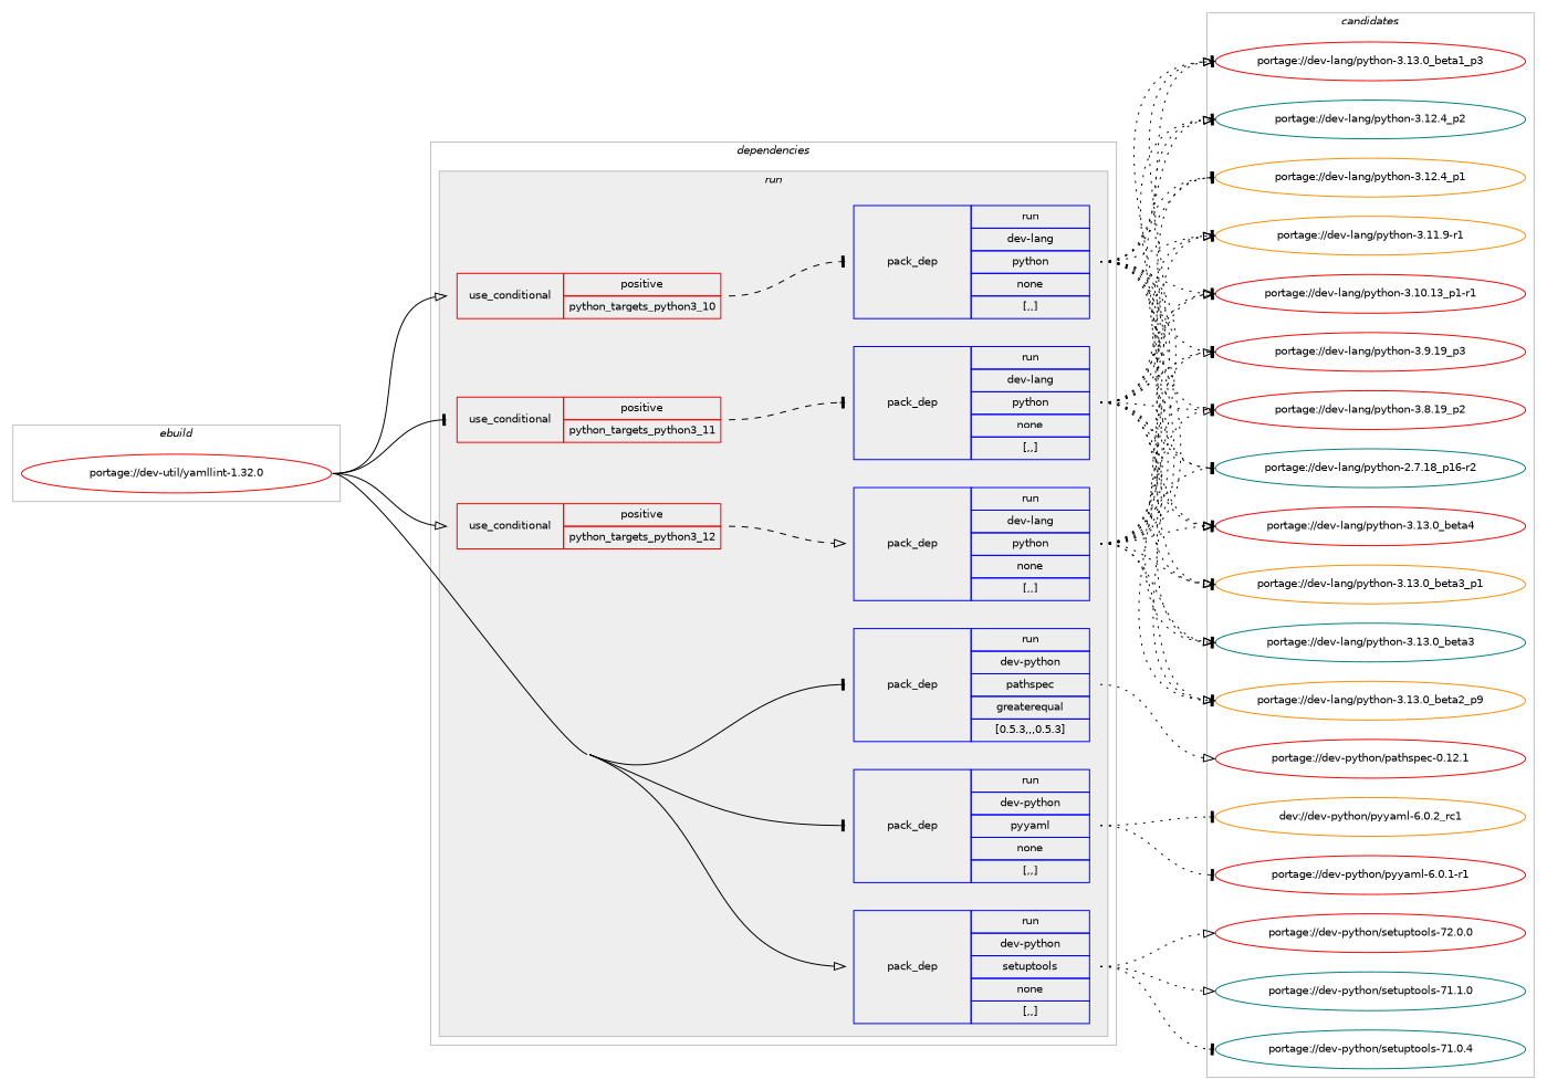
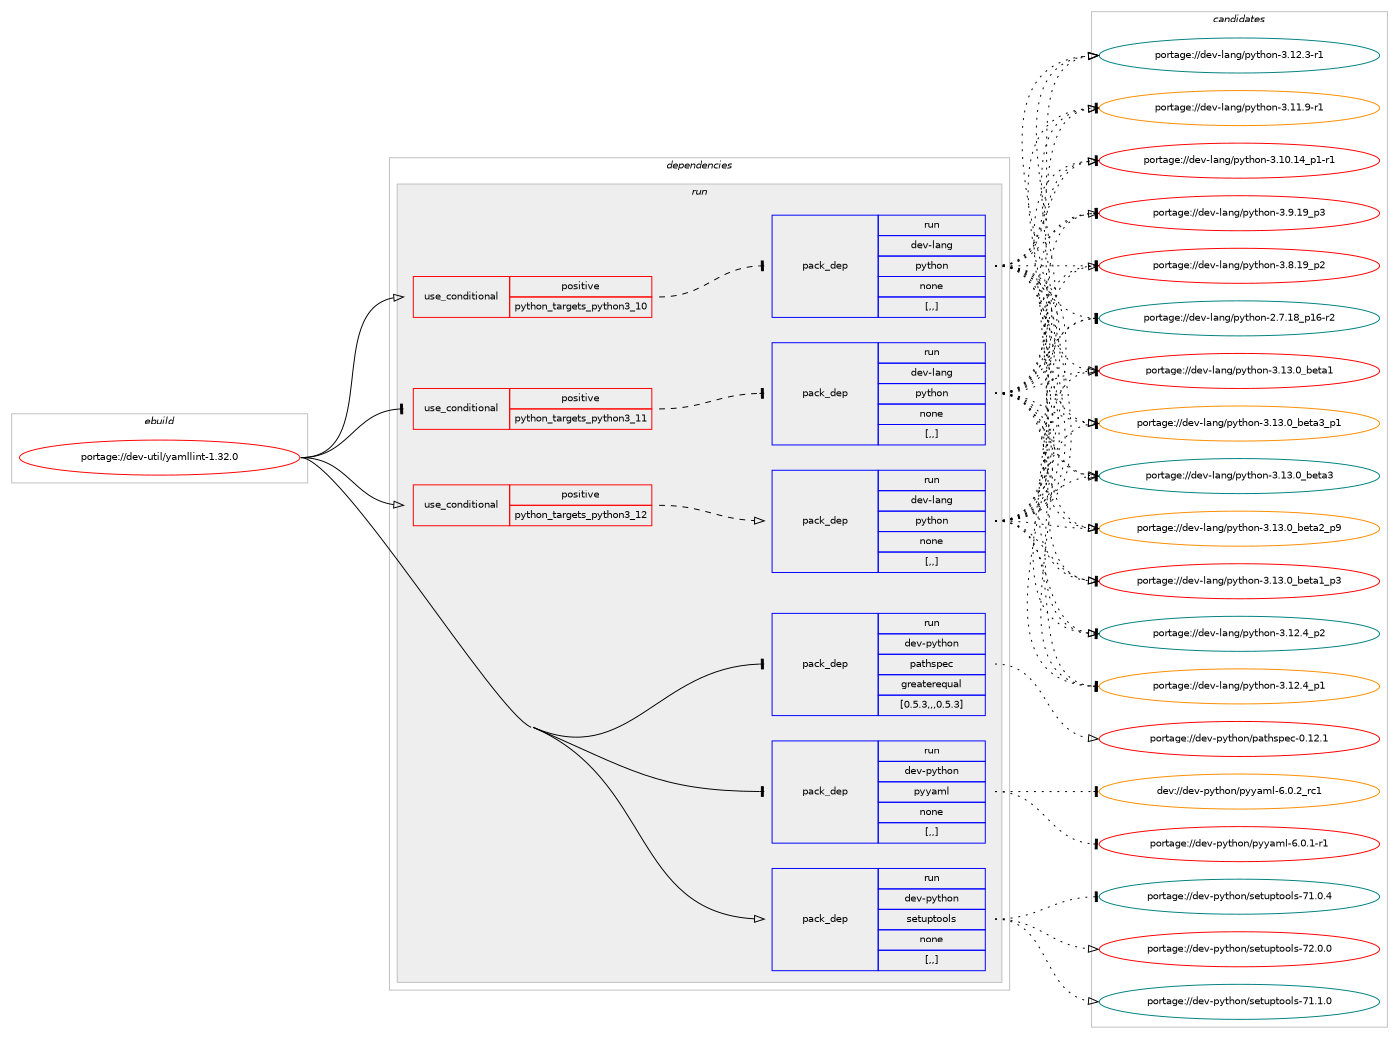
  digraph {
    compound=true
    concentrate=true
    fontname=Helvetica
    fontsize=10
    newrank=true
    rankdir=LR
    ranksep=1.5
    node [color=red fontname=Helvetica fontsize=10]
    edge [arrowhead=onormal headport=w style=dotted tailport=e weight=100]
    n1 [label="portage://dev-util/yamllint-1.32.0" width=4]
    n2 [color=blue label=<<TABLE BORDER="0" CELLBORDER="1" CELLSPACING="0" CELLPADDING="4" WIDTH="220"><TR><TD ROWSPAN="6" CELLPADDING="30">pack_dep</TD></TR><TR><TD WIDTH="110">run</TD></TR><TR><TD>dev-lang</TD></TR><TR><TD>python</TD></TR><TR><TD>none</TD></TR><TR><TD>[,,]</TD></TR></TABLE>> shape=none]
    n3 [label=<<TABLE BORDER="0" CELLBORDER="1" CELLSPACING="0" CELLPADDING="4"><TR><TD ROWSPAN="3" CELLPADDING="10">use_conditional</TD></TR><TR><TD>positive</TD></TR><TR><TD>python_targets_python3_10</TD></TR></TABLE>> shape=none]
    n4 [color=blue label=<<TABLE BORDER="0" CELLBORDER="1" CELLSPACING="0" CELLPADDING="4" WIDTH="220"><TR><TD ROWSPAN="6" CELLPADDING="30">pack_dep</TD></TR><TR><TD WIDTH="110">run</TD></TR><TR><TD>dev-lang</TD></TR><TR><TD>python</TD></TR><TR><TD>none</TD></TR><TR><TD>[,,]</TD></TR></TABLE>> shape=none]
    n5 [label=<<TABLE BORDER="0" CELLBORDER="1" CELLSPACING="0" CELLPADDING="4"><TR><TD ROWSPAN="3" CELLPADDING="10">use_conditional</TD></TR><TR><TD>positive</TD></TR><TR><TD>python_targets_python3_11</TD></TR></TABLE>> shape=none]
    n6 [color=blue label=<<TABLE BORDER="0" CELLBORDER="1" CELLSPACING="0" CELLPADDING="4" WIDTH="220"><TR><TD ROWSPAN="6" CELLPADDING="30">pack_dep</TD></TR><TR><TD WIDTH="110">run</TD></TR><TR><TD>dev-lang</TD></TR><TR><TD>python</TD></TR><TR><TD>none</TD></TR><TR><TD>[,,]</TD></TR></TABLE>> shape=none]
    n7 [label=<<TABLE BORDER="0" CELLBORDER="1" CELLSPACING="0" CELLPADDING="4"><TR><TD ROWSPAN="3" CELLPADDING="10">use_conditional</TD></TR><TR><TD>positive</TD></TR><TR><TD>python_targets_python3_12</TD></TR></TABLE>> shape=none]
    n8 [color=blue label=<<TABLE BORDER="0" CELLBORDER="1" CELLSPACING="0" CELLPADDING="4" WIDTH="220"><TR><TD ROWSPAN="6" CELLPADDING="30">pack_dep</TD></TR><TR><TD WIDTH="110">run</TD></TR><TR><TD>dev-python</TD></TR><TR><TD>pathspec</TD></TR><TR><TD>greaterequal</TD></TR><TR><TD>[0.5.3,,,0.5.3]</TD></TR></TABLE>> shape=none]
    n9 [color=blue label=<<TABLE BORDER="0" CELLBORDER="1" CELLSPACING="0" CELLPADDING="4" WIDTH="220"><TR><TD ROWSPAN="6" CELLPADDING="30">pack_dep</TD></TR><TR><TD WIDTH="110">run</TD></TR><TR><TD>dev-python</TD></TR><TR><TD>pyyaml</TD></TR><TR><TD>none</TD></TR><TR><TD>[,,]</TD></TR></TABLE>> shape=none]
    n10 [color=blue label=<<TABLE BORDER="0" CELLBORDER="1" CELLSPACING="0" CELLPADDING="4" WIDTH="220"><TR><TD ROWSPAN="6" CELLPADDING="30">pack_dep</TD></TR><TR><TD WIDTH="110">run</TD></TR><TR><TD>dev-python</TD></TR><TR><TD>setuptools</TD></TR><TR><TD>none</TD></TR><TR><TD>[,,]</TD></TR></TABLE>> shape=none]
-   n11 [label="portage://dev-lang/python-3.13.0_beta4" width=4]
+   n11 [label="portage://dev-lang/python-3.13.0_beta1" width=4]
    n12 [color=darkorange label="portage://dev-lang/python-3.13.0_beta3_p1" width=4]
    n13 [color=teal label="portage://dev-lang/python-3.13.0_beta3" width=4]
    n14 [color=darkorange label="portage://dev-lang/python-3.13.0_beta2_p9" width=4]
    n15 [label="portage://dev-lang/python-3.13.0_beta1_p3" width=4]
    n16 [color=teal label="portage://dev-lang/python-3.12.4_p2" width=4]
    n17 [color=darkorange label="portage://dev-lang/python-3.12.4_p1" width=4]
+   n18 [color=teal label="portage://dev-lang/python-3.12.3-r1" width=4]
    n19 [color=darkorange label="portage://dev-lang/python-3.11.9-r1" width=4]
-   n20 [label="portage://dev-lang/python-3.10.13_p1-r1" width=4]
+   n20 [label="portage://dev-lang/python-3.10.14_p1-r1" width=4]
    n21 [label="portage://dev-lang/python-3.9.19_p3" width=4]
    n22 [label="portage://dev-lang/python-3.8.19_p2" width=4]
    n23 [color=teal label="portage://dev-lang/python-2.7.18_p16-r2" width=4]
    n24 [label="portage://dev-python/pathspec-0.12.1" width=4]
    n25 [color=darkorange label="dev://dev-python/pyyaml-6.0.2_rc1" width=4]
    n26 [label="portage://dev-python/pyyaml-6.0.1-r1" width=4]
    n27 [label="portage://dev-python/setuptools-72.0.0" width=4]
    n28 [color=teal label="portage://dev-python/setuptools-71.1.0" width=4]
    n29 [color=teal label="portage://dev-python/setuptools-71.0.4" width=4]
    subgraph cluster_1 {
      color=gray
      label=<<i>ebuild</i>>
      n1
    }
    subgraph cluster_2 {
      color=gray
      label=<<i>dependencies</i>>
      subgraph cluster_3 {
        color=gray
        fillcolor="#eeeeee"
        label=<<i>compile</i>>
        style=filled
      }
      subgraph cluster_4 {
        color=gray
        fillcolor="#eeeeee"
        label=<<i>compile and run</i>>
        style=filled
      }
      subgraph cluster_5 {
        color=gray
        fillcolor="#eeeeee"
        label=<<i>run</i>>
        style=filled
        subgraph sub_6 {
          color=gray
          fillcolor="#eeeeee"
          label=<<i>run</i>>
          style=filled
          n3
          subgraph sub_7 {
            color=gray
            fillcolor="#eeeeee"
            label=<<i>run</i>>
            style=filled
            n2
          }
        }
        subgraph sub_8 {
          color=gray
          fillcolor="#eeeeee"
          label=<<i>run</i>>
          style=filled
          n5
          subgraph sub_9 {
            color=gray
            fillcolor="#eeeeee"
            label=<<i>run</i>>
            style=filled
            n4
          }
        }
        subgraph sub_10 {
          color=gray
          fillcolor="#eeeeee"
          label=<<i>run</i>>
          style=filled
          n7
          subgraph sub_11 {
            color=gray
            fillcolor="#eeeeee"
            label=<<i>run</i>>
            style=filled
            n6
          }
        }
        subgraph sub_12 {
          color=gray
          fillcolor="#eeeeee"
          label=<<i>run</i>>
          style=filled
          n8
        }
        subgraph sub_13 {
          color=gray
          fillcolor="#eeeeee"
          label=<<i>run</i>>
          style=filled
          n9
        }
        subgraph sub_14 {
          color=gray
          fillcolor="#eeeeee"
          label=<<i>run</i>>
          style=filled
          n10
        }
      }
    }
    subgraph cluster_15 {
      color=gray
      label=<<i>candidates</i>>
      rank=same
      subgraph sub_16 {
        color=black
        label=<<i>candidates</i>>
        nodesep=1
        rank=same
        n11
        n12
        n13
        n14
        n15
        n16
        n17
+       n18
        n19
        n20
        n21
        n22
        n23
      }
      subgraph sub_17 {
        color=black
        label=<<i>candidates</i>>
        nodesep=1
        rank=same
        n11
        n12
        n13
        n14
        n15
        n16
        n17
+       n18
        n19
        n20
        n21
        n22
        n23
      }
      subgraph sub_18 {
        color=black
        label=<<i>candidates</i>>
        nodesep=1
        rank=same
        n11
        n12
        n13
        n14
        n15
        n16
        n17
+       n18
        n19
        n20
        n21
        n22
        n23
      }
      subgraph sub_19 {
        color=black
        label=<<i>candidates</i>>
        nodesep=1
        rank=same
        n24
      }
      subgraph sub_20 {
        color=black
        label=<<i>candidates</i>>
        nodesep=1
        rank=same
        n25
        n26
      }
      subgraph sub_21 {
        color=black
        label=<<i>candidates</i>>
        nodesep=1
        rank=same
        n27
        n28
        n29
      }
    }
    n1 -> n3 [style=solid weight=20]
    n1 -> n5 [arrowhead=tee style=solid weight=20]
    n1 -> n7 [style=solid weight=20]
    n1 -> n8 [arrowhead=tee style=solid weight=20]
    n1 -> n9 [arrowhead=tee style=solid weight=20]
    n1 -> n10 [style=solid weight=20]
    n2 -> n11
    n2 -> n12
    n2 -> n13 [arrowhead=tee]
    n2 -> n14
    n2 -> n15 [arrowhead=tee]
    n2 -> n16
    n2 -> n17 [arrowhead=tee]
+   n2 -> n18
    n2 -> n19
    n2 -> n20
    n2 -> n21 [arrowhead=tee]
    n2 -> n22 [arrowhead=tee]
    n2 -> n23 [arrowhead=tee]
    n3 -> n2 [arrowhead=tee style=dashed weight=20]
    n4 -> n11 [arrowhead=tee]
    n4 -> n12
    n4 -> n13
    n4 -> n14
    n4 -> n15
    n4 -> n16
    n4 -> n17 [arrowhead=tee]
+   n4 -> n18
    n4 -> n19
    n4 -> n20
    n4 -> n21 [arrowhead=tee]
    n4 -> n22 [arrowhead=tee]
    n4 -> n23 [arrowhead=tee]
    n5 -> n4 [arrowhead=tee style=dashed weight=20]
    n6 -> n11
    n6 -> n12 [arrowhead=tee]
    n6 -> n13
    n6 -> n14 [arrowhead=tee]
    n6 -> n15
    n6 -> n16 [arrowhead=tee]
    n6 -> n17 [arrowhead=tee]
+   n6 -> n18
    n6 -> n19 [arrowhead=tee]
    n6 -> n20 [arrowhead=tee]
    n6 -> n21
    n6 -> n22
    n6 -> n23 [arrowhead=tee]
    n7 -> n6 [style=dashed weight=20]
    n8 -> n24
    n9 -> n25 [arrowhead=tee]
    n9 -> n26 [arrowhead=tee]
    n10 -> n27
    n10 -> n28
    n10 -> n29 [arrowhead=tee]
  }
